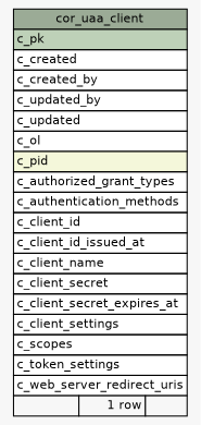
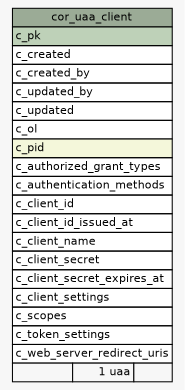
  digraph {
    bgcolor="#f7f7f7"
    fontname=Helvetica
    fontsize=11
    nodesep=0.18
    rankdir=RL
    ranksep=0.46
-   n1 [fontname=Helvetica fontsize=11 label=<     <TABLE BORDER="0" CELLBORDER="1" CELLSPACING="0" BGCOLOR="#ffffff">       <TR><TD COLSPAN="3" BGCOLOR="#9bab96" ALIGN="CENTER">cor_uaa_client</TD></TR>       <TR><TD PORT="c_pk" COLSPAN="3" BGCOLOR="#bed1b8" ALIGN="LEFT">c_pk</TD></TR>       <TR><TD PORT="c_created" COLSPAN="3" ALIGN="LEFT">c_created</TD></TR>       <TR><TD PORT="c_created_by" COLSPAN="3" ALIGN="LEFT">c_created_by</TD></TR>       <TR><TD PORT="c_updated_by" COLSPAN="3" ALIGN="LEFT">c_updated_by</TD></TR>       <TR><TD PORT="c_updated" COLSPAN="3" ALIGN="LEFT">c_updated</TD></TR>       <TR><TD PORT="c_ol" COLSPAN="3" ALIGN="LEFT">c_ol</TD></TR>       <TR><TD PORT="c_pid" COLSPAN="3" BGCOLOR="#f4f7da" ALIGN="LEFT">c_pid</TD></TR>       <TR><TD PORT="c_authorized_grant_types" COLSPAN="3" ALIGN="LEFT">c_authorized_grant_types</TD></TR>       <TR><TD PORT="c_authentication_methods" COLSPAN="3" ALIGN="LEFT">c_authentication_methods</TD></TR>       <TR><TD PORT="c_client_id" COLSPAN="3" ALIGN="LEFT">c_client_id</TD></TR>       <TR><TD PORT="c_client_id_issued_at" COLSPAN="3" ALIGN="LEFT">c_client_id_issued_at</TD></TR>       <TR><TD PORT="c_client_name" COLSPAN="3" ALIGN="LEFT">c_client_name</TD></TR>       <TR><TD PORT="c_client_secret" COLSPAN="3" ALIGN="LEFT">c_client_secret</TD></TR>       <TR><TD PORT="c_client_secret_expires_at" COLSPAN="3" ALIGN="LEFT">c_client_secret_expires_at</TD></TR>       <TR><TD PORT="c_client_settings" COLSPAN="3" ALIGN="LEFT">c_client_settings</TD></TR>       <TR><TD PORT="c_scopes" COLSPAN="3" ALIGN="LEFT">c_scopes</TD></TR>       <TR><TD PORT="c_token_settings" COLSPAN="3" ALIGN="LEFT">c_token_settings</TD></TR>       <TR><TD PORT="c_web_server_redirect_uris" COLSPAN="3" ALIGN="LEFT">c_web_server_redirect_uris</TD></TR>       <TR><TD ALIGN="LEFT" BGCOLOR="#f7f7f7">  </TD><TD ALIGN="RIGHT" BGCOLOR="#f7f7f7">1 row</TD><TD ALIGN="RIGHT" BGCOLOR="#f7f7f7">  </TD></TR>     </TABLE>> shape=plaintext]
+   n1 [fontname=Helvetica fontsize=11 label=<     <TABLE BORDER="0" CELLBORDER="1" CELLSPACING="0" BGCOLOR="#ffffff">       <TR><TD COLSPAN="3" BGCOLOR="#9bab96" ALIGN="CENTER">cor_uaa_client</TD></TR>       <TR><TD PORT="c_pk" COLSPAN="3" BGCOLOR="#bed1b8" ALIGN="LEFT">c_pk</TD></TR>       <TR><TD PORT="c_created" COLSPAN="3" ALIGN="LEFT">c_created</TD></TR>       <TR><TD PORT="c_created_by" COLSPAN="3" ALIGN="LEFT">c_created_by</TD></TR>       <TR><TD PORT="c_updated_by" COLSPAN="3" ALIGN="LEFT">c_updated_by</TD></TR>       <TR><TD PORT="c_updated" COLSPAN="3" ALIGN="LEFT">c_updated</TD></TR>       <TR><TD PORT="c_ol" COLSPAN="3" ALIGN="LEFT">c_ol</TD></TR>       <TR><TD PORT="c_pid" COLSPAN="3" BGCOLOR="#f4f7da" ALIGN="LEFT">c_pid</TD></TR>       <TR><TD PORT="c_authorized_grant_types" COLSPAN="3" ALIGN="LEFT">c_authorized_grant_types</TD></TR>       <TR><TD PORT="c_authentication_methods" COLSPAN="3" ALIGN="LEFT">c_authentication_methods</TD></TR>       <TR><TD PORT="c_client_id" COLSPAN="3" ALIGN="LEFT">c_client_id</TD></TR>       <TR><TD PORT="c_client_id_issued_at" COLSPAN="3" ALIGN="LEFT">c_client_id_issued_at</TD></TR>       <TR><TD PORT="c_client_name" COLSPAN="3" ALIGN="LEFT">c_client_name</TD></TR>       <TR><TD PORT="c_client_secret" COLSPAN="3" ALIGN="LEFT">c_client_secret</TD></TR>       <TR><TD PORT="c_client_secret_expires_at" COLSPAN="3" ALIGN="LEFT">c_client_secret_expires_at</TD></TR>       <TR><TD PORT="c_client_settings" COLSPAN="3" ALIGN="LEFT">c_client_settings</TD></TR>       <TR><TD PORT="c_scopes" COLSPAN="3" ALIGN="LEFT">c_scopes</TD></TR>       <TR><TD PORT="c_token_settings" COLSPAN="3" ALIGN="LEFT">c_token_settings</TD></TR>       <TR><TD PORT="c_web_server_redirect_uris" COLSPAN="3" ALIGN="LEFT">c_web_server_redirect_uris</TD></TR>       <TR><TD ALIGN="LEFT" BGCOLOR="#f7f7f7">  </TD><TD ALIGN="RIGHT" BGCOLOR="#f7f7f7">1 uaa</TD><TD ALIGN="RIGHT" BGCOLOR="#f7f7f7">  </TD></TR>     </TABLE>> shape=plaintext]
  }
